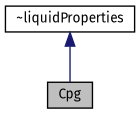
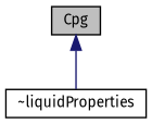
  digraph {
    rankdir=TB
    fontname="Fira Sans"
    node [color=black fontname="Fira Sans" fontsize=10 shape=record]
    n1 [fillcolor=grey75 fontcolor=black height=0.2 label=Cpg style=filled width=0.4]
    n2 [height=0.2 label="~liquidProperties" width=0.4]
-   n2 -> n1 [color=midnightblue dir=back fontname="Fira Sans" fontsize=10 labelfontname=FreeSans labelfontsize=10 style=solid]
+   n1 -> n2 [color=midnightblue dir=back fontname="Fira Sans" fontsize=10 labelfontname=FreeSans labelfontsize=10 style=solid]
  }
